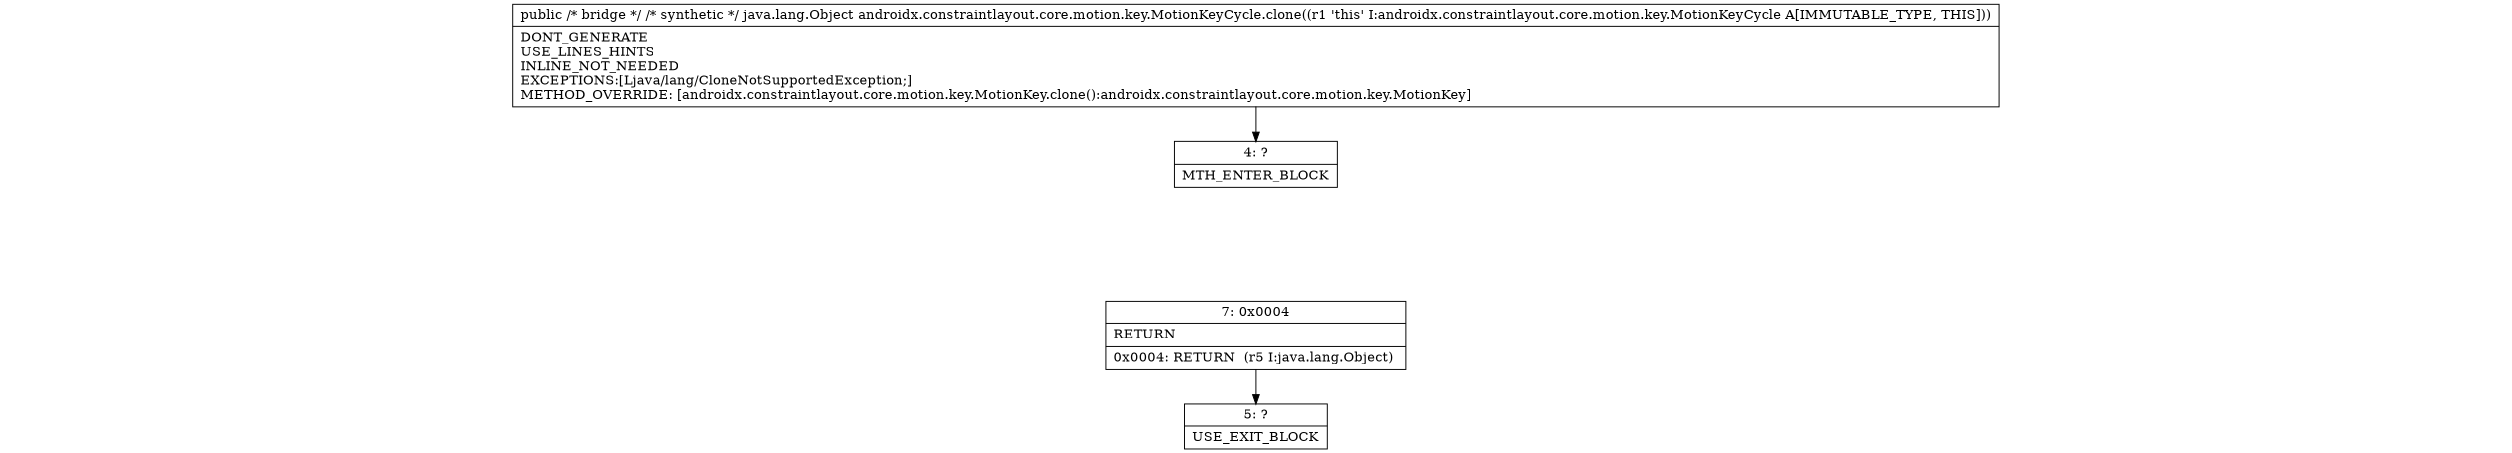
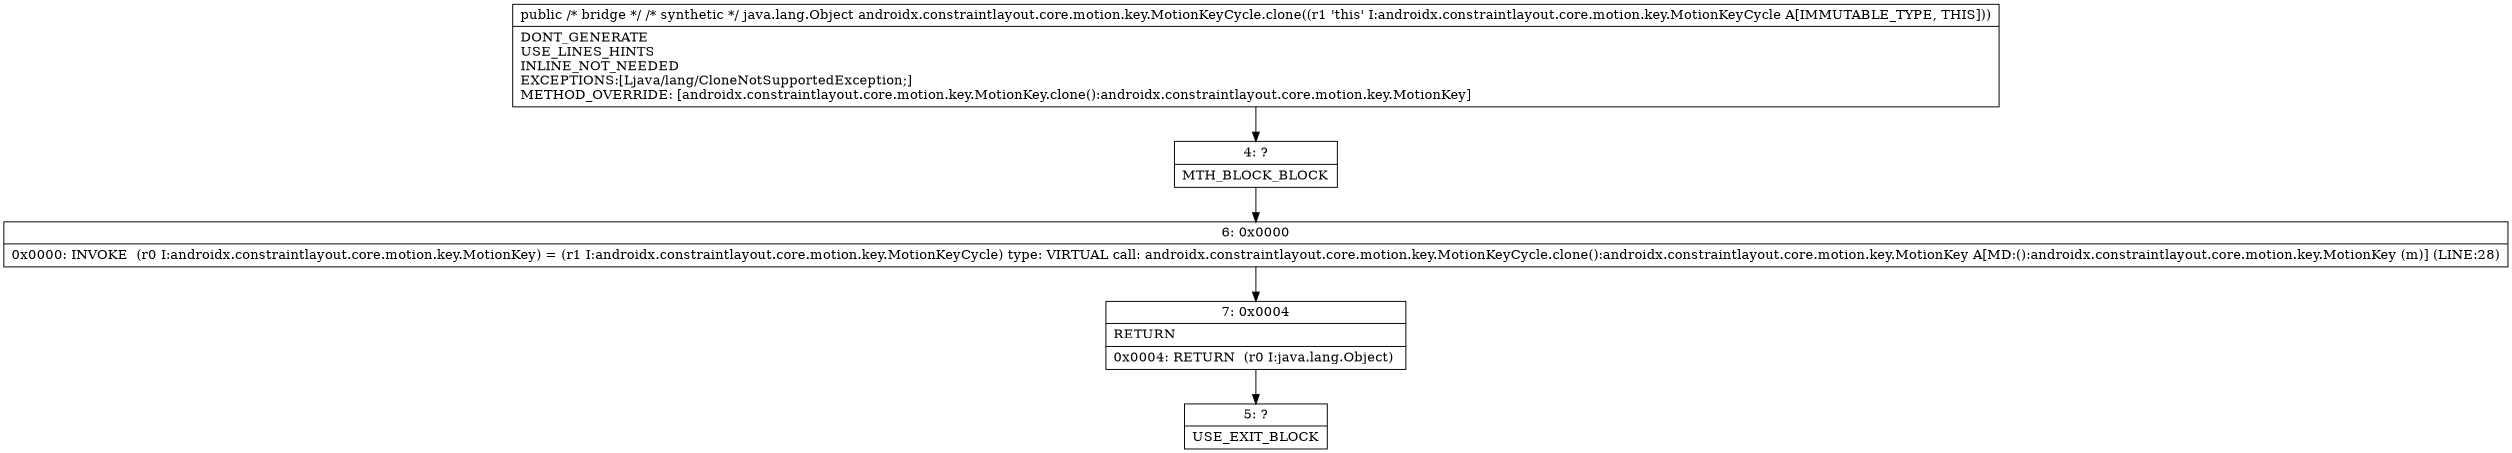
  digraph {
    node [shape=record]
-   n1 [label="{4\:\ ?|MTH_ENTER_BLOCK\l}"]
-   n3 [label="{7\:\ 0x0004|RETURN\l|0x0004: RETURN  (r5 I:java.lang.Object) \l}"]
+   n1 [label="{4\:\ ?|MTH_BLOCK_BLOCK\l}"]
+   n2 [label="{6\:\ 0x0000|0x0000: INVOKE  (r0 I:androidx.constraintlayout.core.motion.key.MotionKey) = (r1 I:androidx.constraintlayout.core.motion.key.MotionKeyCycle) type: VIRTUAL call: androidx.constraintlayout.core.motion.key.MotionKeyCycle.clone():androidx.constraintlayout.core.motion.key.MotionKey A[MD:():androidx.constraintlayout.core.motion.key.MotionKey (m)] (LINE:28)\l}"]
+   n3 [label="{7\:\ 0x0004|RETURN\l|0x0004: RETURN  (r0 I:java.lang.Object) \l}"]
    n4 [label="{5\:\ ?|USE_EXIT_BLOCK\l}"]
    n5 [label="{public \/* bridge *\/ \/* synthetic *\/ java.lang.Object androidx.constraintlayout.core.motion.key.MotionKeyCycle.clone((r1 'this' I:androidx.constraintlayout.core.motion.key.MotionKeyCycle A[IMMUTABLE_TYPE, THIS]))  | DONT_GENERATE\lUSE_LINES_HINTS\lINLINE_NOT_NEEDED\lEXCEPTIONS:[Ljava\/lang\/CloneNotSupportedException;]\lMETHOD_OVERRIDE: [androidx.constraintlayout.core.motion.key.MotionKey.clone():androidx.constraintlayout.core.motion.key.MotionKey]\l}"]
+   n1 -> n2
+   n2 -> n3
    n3 -> n4
    n5 -> n1
  }
